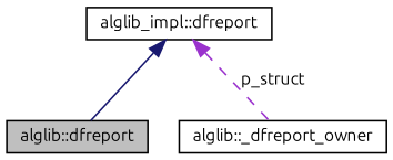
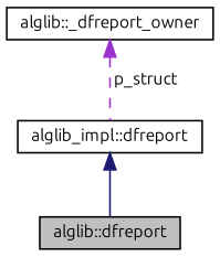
  digraph {
    fontname=Ubuntu
    node [color=black fillcolor=white fontname=Ubuntu fontsize=10 shape=record style=filled]
    edge [dir=back fontname=Ubuntu fontsize=10 labelfontname=Helvetica labelfontsize=10]
    n1 [fillcolor=grey75 fontcolor=black height=0.2 label="alglib::dfreport" width=0.4]
    n2 [height=0.2 label="alglib::_dfreport_owner" width=0.4]
    n3 [height=0.2 label="alglib_impl::dfreport" width=0.4]
    n3 -> n1 [color=midnightblue style=solid]
-   n3 -> n2 [color=darkorchid3 label=" p_struct" style=dashed]
+   n2 -> n3 [color=darkorchid3 label=" p_struct" style=dashed]
  }
